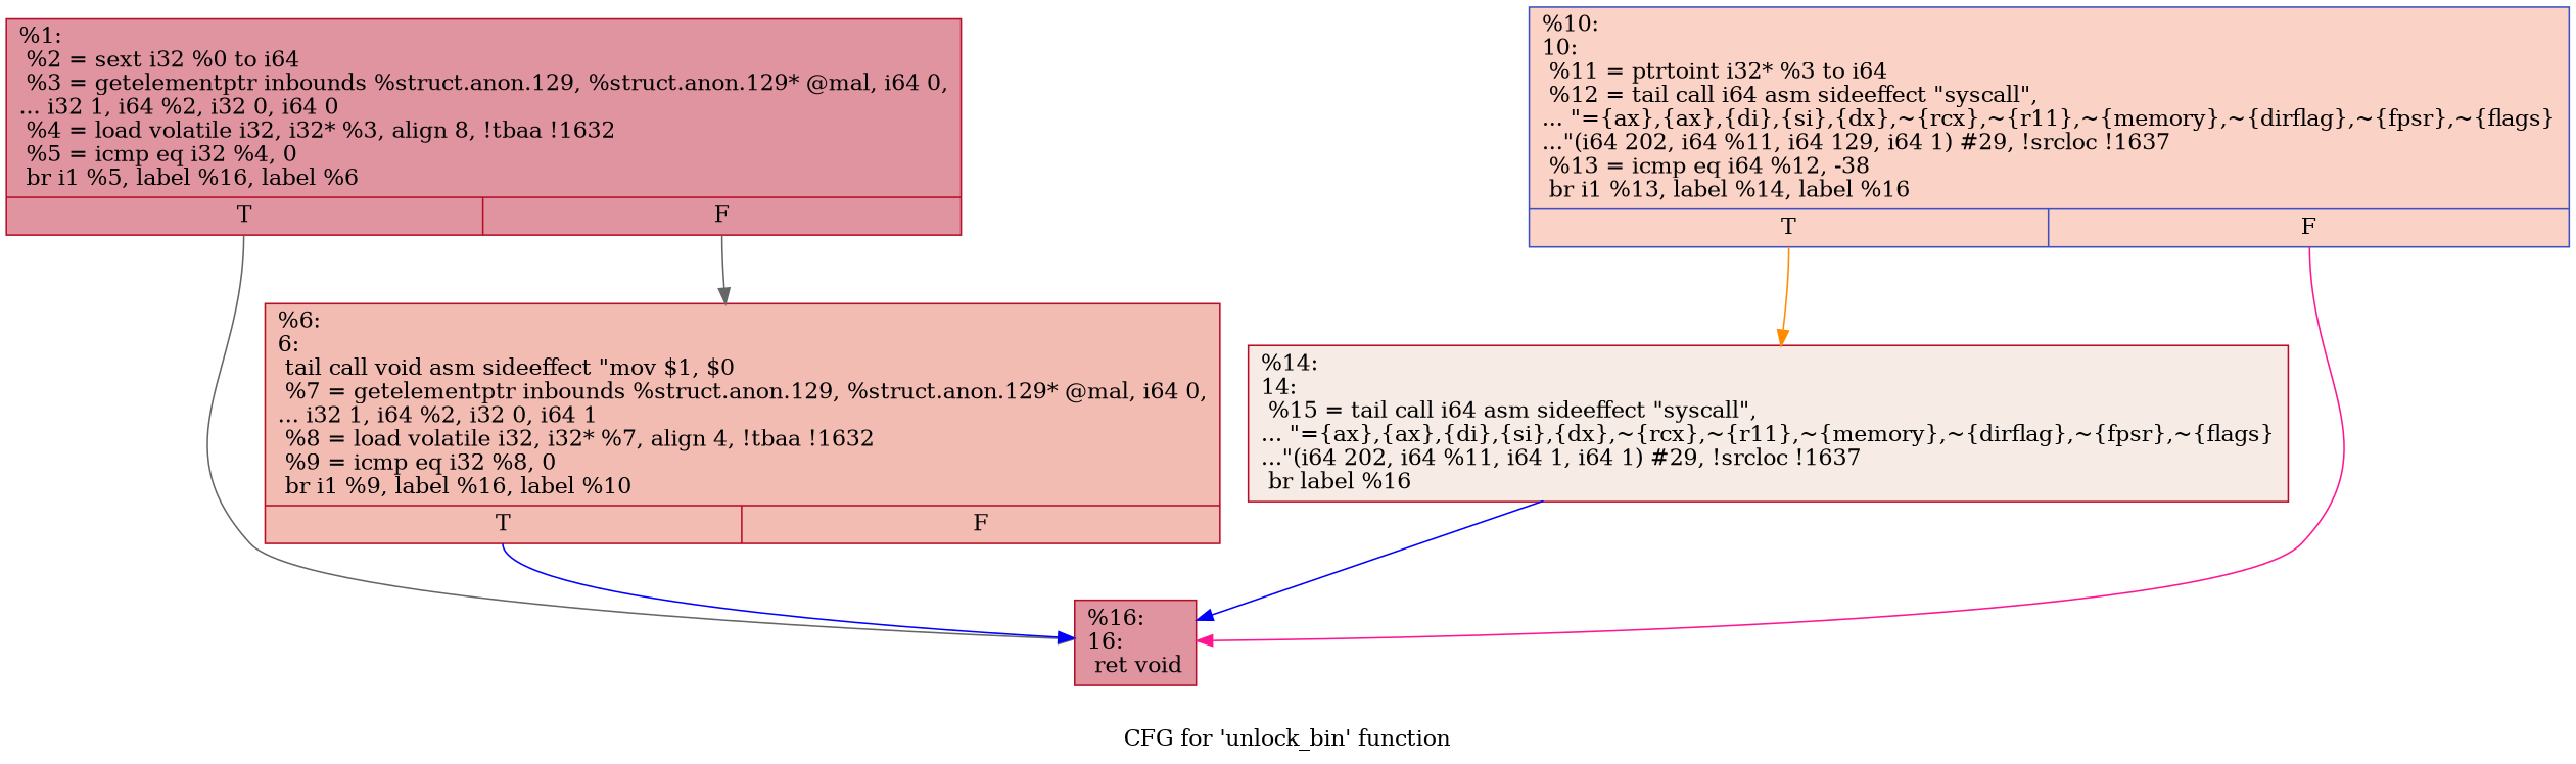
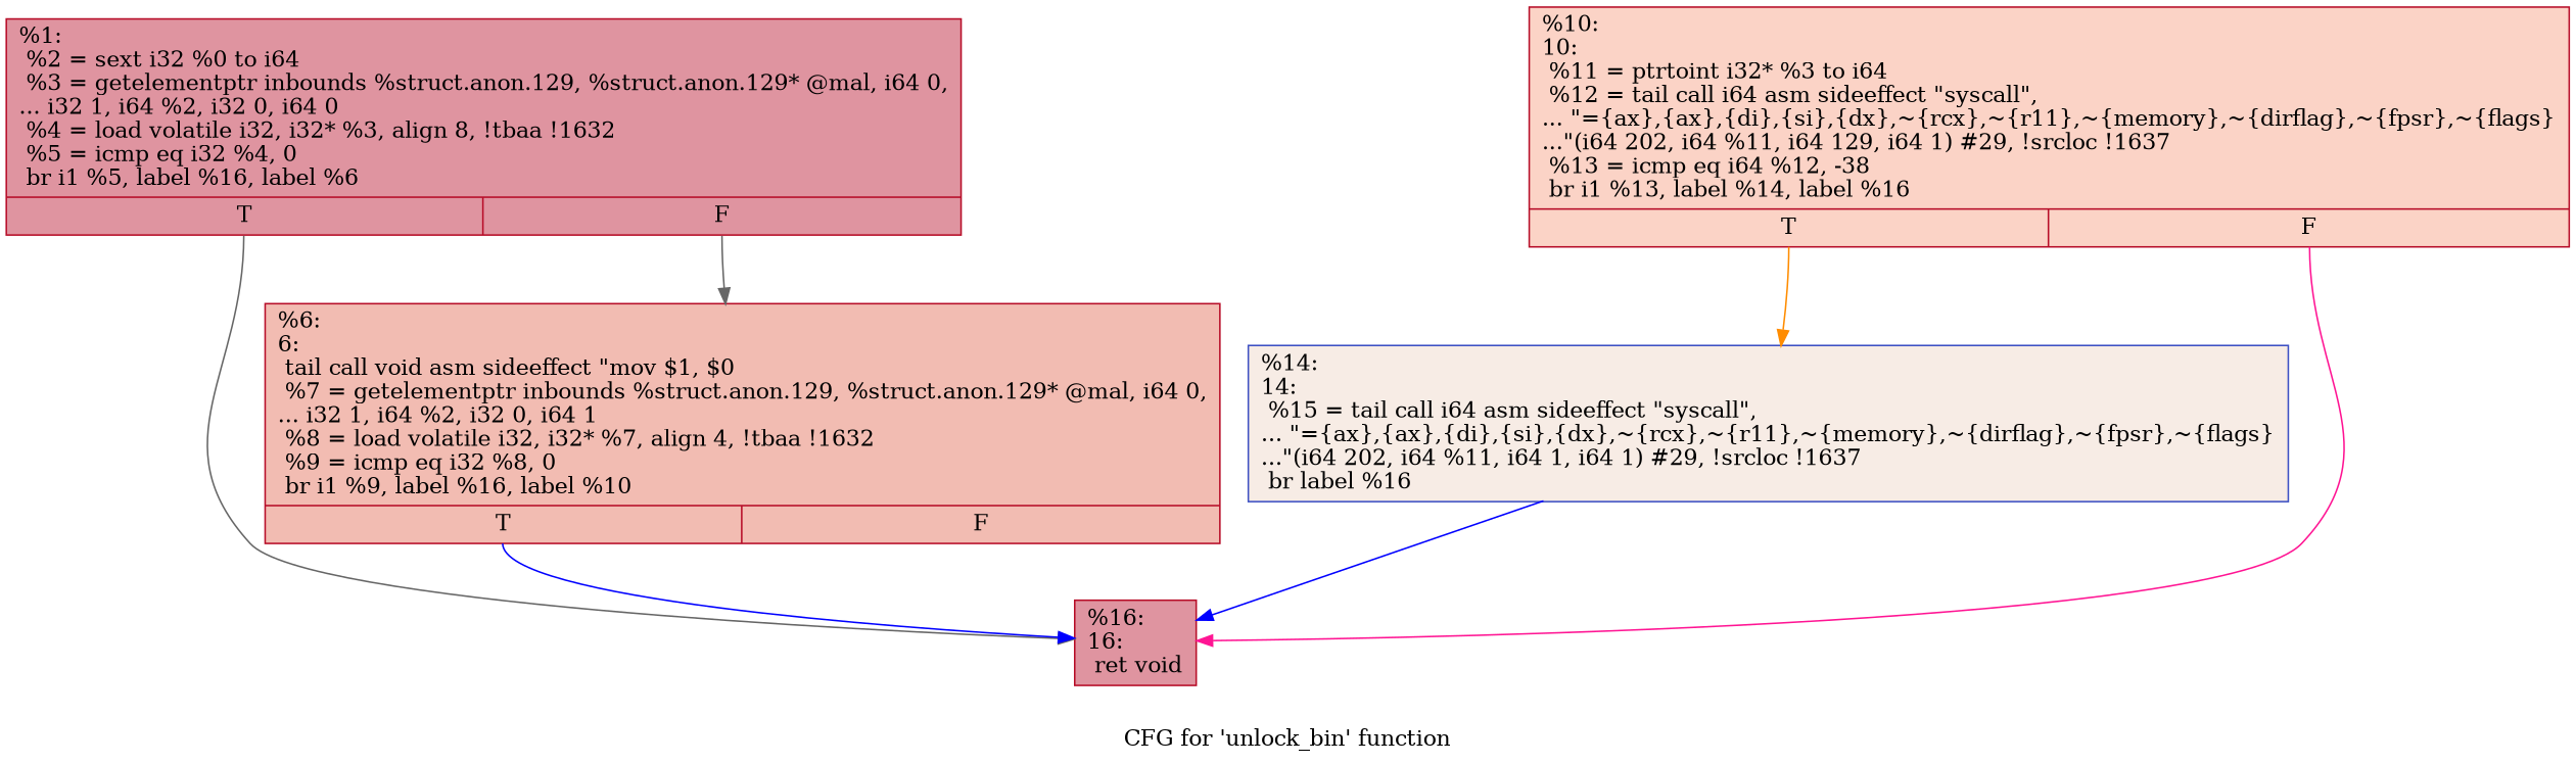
  digraph {
    label="CFG for 'unlock_bin' function"
    node [color="#b70d28ff" fillcolor="#b70d2870" shape=record style=filled]
    edge [color=gray40 tailport=s0]
    n1 [label="{%1:\l  %2 = sext i32 %0 to i64\l  %3 = getelementptr inbounds %struct.anon.129, %struct.anon.129* @mal, i64 0,\l... i32 1, i64 %2, i32 0, i64 0\l  %4 = load volatile i32, i32* %3, align 8, !tbaa !1632\l  %5 = icmp eq i32 %4, 0\l  br i1 %5, label %16, label %6\l|{<s0>T|<s1>F}}"]
    n2 [label="{%16:\l16:                                               \l  ret void\l}"]
    n3 [fillcolor="#e1675170" label="{%6:\l6:                                                \l  tail call void asm sideeffect \"mov $1, $0 \l  %7 = getelementptr inbounds %struct.anon.129, %struct.anon.129* @mal, i64 0,\l... i32 1, i64 %2, i32 0, i64 1\l  %8 = load volatile i32, i32* %7, align 4, !tbaa !1632\l  %9 = icmp eq i32 %8, 0\l  br i1 %9, label %16, label %10\l|{<s0>T|<s1>F}}"]
-   n4 [color="#3d50c3ff" fillcolor="#f59c7d70" label="{%10:\l10:                                               \l  %11 = ptrtoint i32* %3 to i64\l  %12 = tail call i64 asm sideeffect \"syscall\",\l... \"=\{ax\},\{ax\},\{di\},\{si\},\{dx\},~\{rcx\},~\{r11\},~\{memory\},~\{dirflag\},~\{fpsr\},~\{flags\}\l...\"(i64 202, i64 %11, i64 129, i64 1) #29, !srcloc !1637\l  %13 = icmp eq i64 %12, -38\l  br i1 %13, label %14, label %16\l|{<s0>T|<s1>F}}"]
-   n5 [fillcolor="#ecd3c570" label="{%14:\l14:                                               \l  %15 = tail call i64 asm sideeffect \"syscall\",\l... \"=\{ax\},\{ax\},\{di\},\{si\},\{dx\},~\{rcx\},~\{r11\},~\{memory\},~\{dirflag\},~\{fpsr\},~\{flags\}\l...\"(i64 202, i64 %11, i64 1, i64 1) #29, !srcloc !1637\l  br label %16\l}"]
+   n4 [fillcolor="#f59c7d70" label="{%10:\l10:                                               \l  %11 = ptrtoint i32* %3 to i64\l  %12 = tail call i64 asm sideeffect \"syscall\",\l... \"=\{ax\},\{ax\},\{di\},\{si\},\{dx\},~\{rcx\},~\{r11\},~\{memory\},~\{dirflag\},~\{fpsr\},~\{flags\}\l...\"(i64 202, i64 %11, i64 129, i64 1) #29, !srcloc !1637\l  %13 = icmp eq i64 %12, -38\l  br i1 %13, label %14, label %16\l|{<s0>T|<s1>F}}"]
+   n5 [color="#3d50c3ff" fillcolor="#ecd3c570" label="{%14:\l14:                                               \l  %15 = tail call i64 asm sideeffect \"syscall\",\l... \"=\{ax\},\{ax\},\{di\},\{si\},\{dx\},~\{rcx\},~\{r11\},~\{memory\},~\{dirflag\},~\{fpsr\},~\{flags\}\l...\"(i64 202, i64 %11, i64 1, i64 1) #29, !srcloc !1637\l  br label %16\l}"]
    n1 -> n2
    n1 -> n3 [tailport=s1]
    n3 -> n2 [color=blue]
    n4 -> n2 [color=deeppink tailport=s1]
    n4 -> n5 [color=darkorange]
    n5 -> n2 [color=blue]
  }
